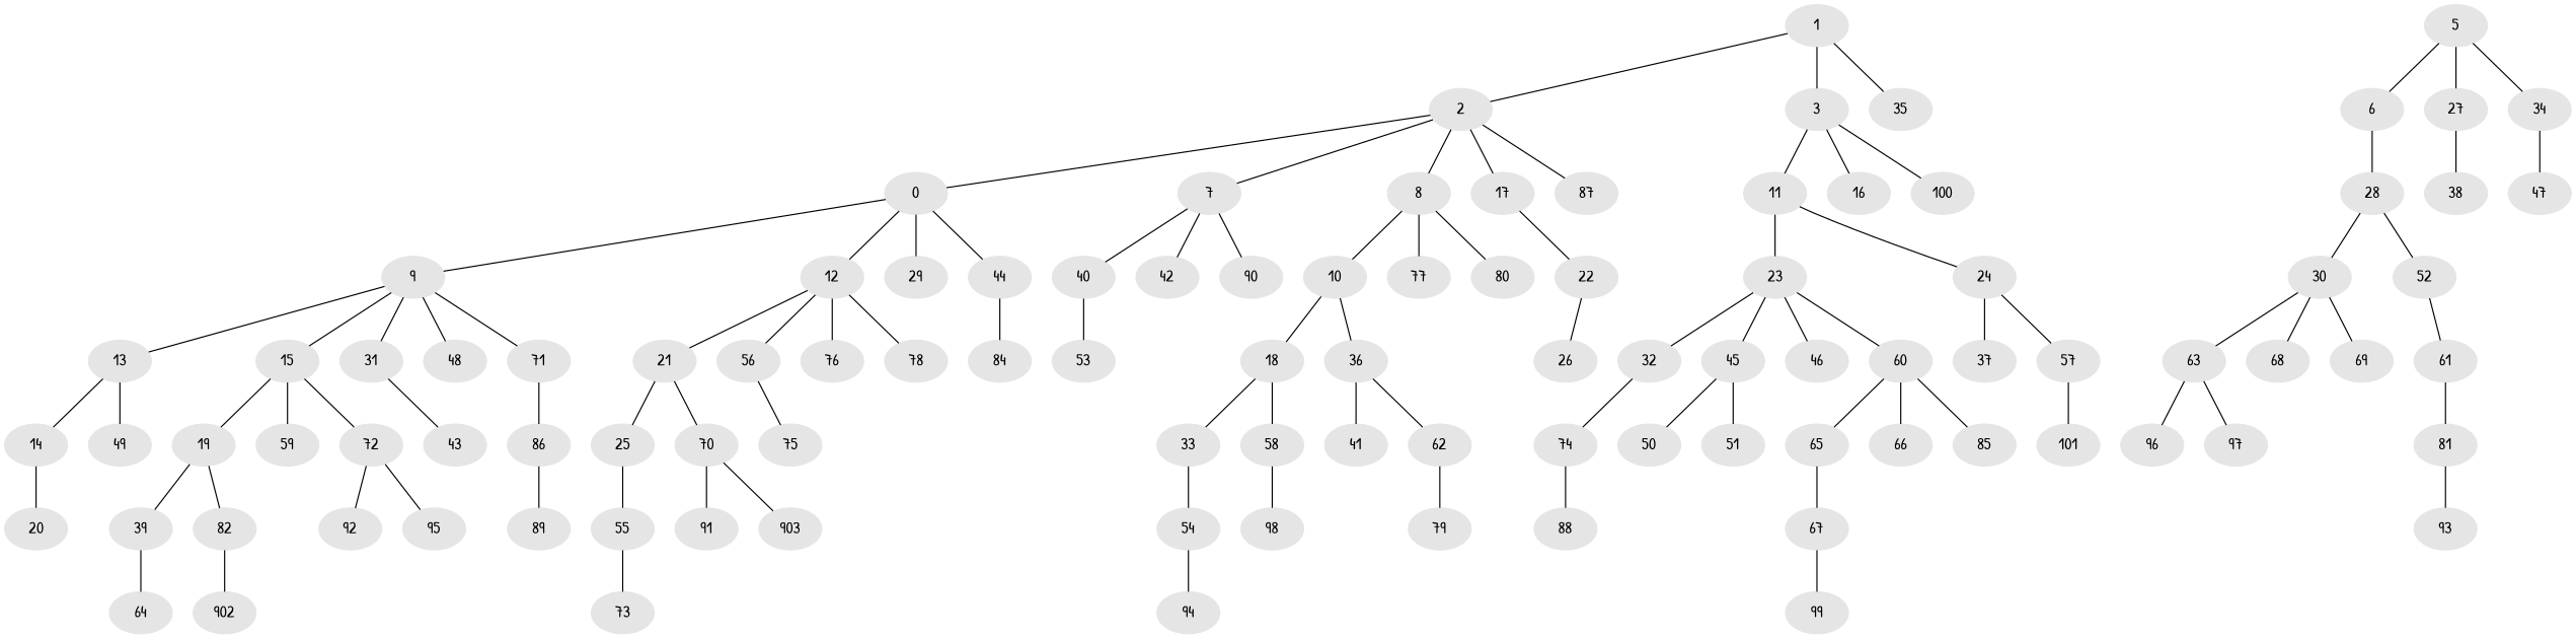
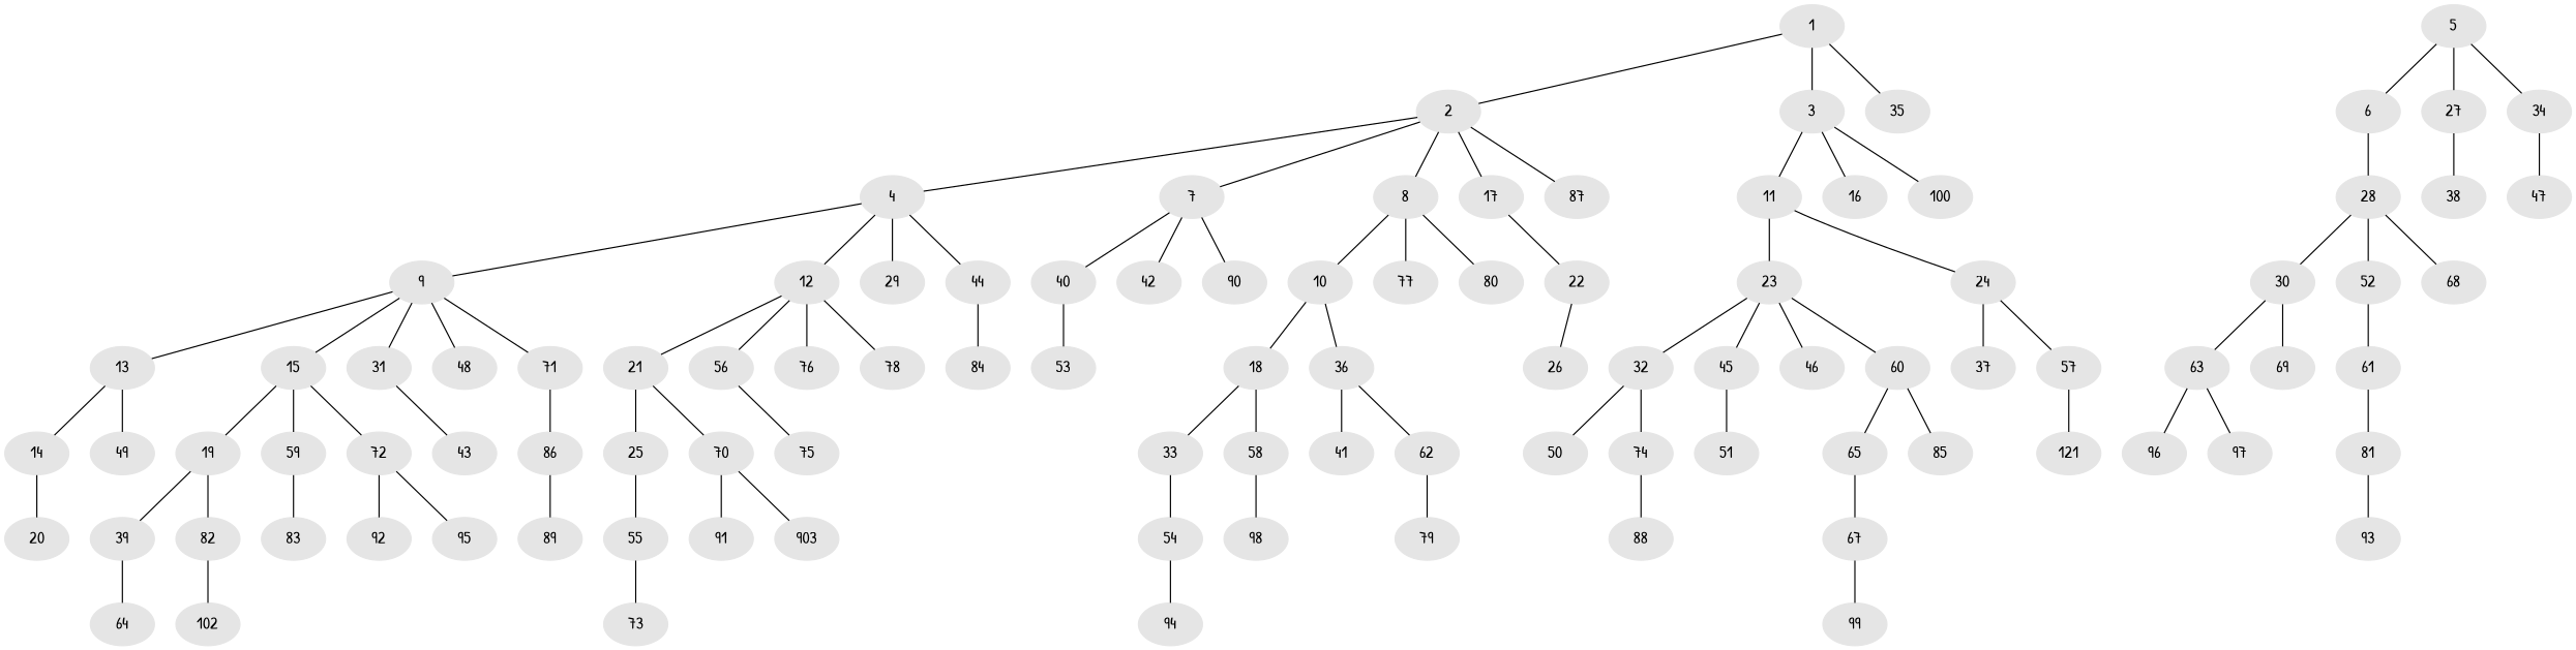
  graph {
    fontname="Patrick Hand"
    node [color=gray90 fontname="Patrick Hand" style=filled]
    edge [fontname="Patrick Hand"]
    1
    2
    3
    35
-   4 [label=0]
+   4
    7
    8
    17
    87
    11
    16
    100
    9
    12
    29
    44
    5
    6
    27
    34
    40
    42
    90
    10
    77
    80
    22
    23
    24
    13
    15
    31
    48
    71
    21
    56
    76
    78
    84
    28
    38
    47
    30
    52
    53
    18
    36
    14
    49
    19
    59
    72
    43
    86
    33
    58
    41
    62
    32
    45
    46
    60
    37
    57
    25
    70
    75
    20
    39
    82
+   83
    92
    95
    26
    54
    98
    64
-   102 [label=902]
+   102
    55
    91
    n81 [label=903]
    50
    74
    51
    65
-   66
    85
-   101
+   101 [label=121]
    73
    63
    68
    69
    61
    96
    97
    88
    94
    79
    81
    67
    93
    99
    89
    1 -- 2
    1 -- 3
    1 -- 35
    2 -- 4
    2 -- 7
    2 -- 8
    2 -- 17
    2 -- 87
    3 -- 11
    3 -- 16
    3 -- 100
    4 -- 9
    4 -- 12
    4 -- 29
    4 -- 44
    7 -- 40
    7 -- 42
    7 -- 90
    8 -- 10
    8 -- 77
    8 -- 80
    17 -- 22
    11 -- 23
    11 -- 24
    9 -- 13
    9 -- 15
    9 -- 31
    9 -- 48
    9 -- 71
    12 -- 21
    12 -- 56
    12 -- 76
    12 -- 78
    44 -- 84
    5 -- 6
    5 -- 27
    5 -- 34
    6 -- 28
    27 -- 38
    34 -- 47
    40 -- 53
    10 -- 18
    10 -- 36
    22 -- 26
    23 -- 32
    23 -- 45
    23 -- 46
    23 -- 60
    24 -- 37
    24 -- 57
    13 -- 14
    13 -- 49
    15 -- 19
    15 -- 59
    15 -- 72
    31 -- 43
    71 -- 86
    21 -- 25
    21 -- 70
    56 -- 75
    28 -- 30
    28 -- 52
    30 -- 63
-   30 -- 68
+   28 -- 68
    30 -- 69
    52 -- 61
    18 -- 33
    18 -- 58
    36 -- 41
    36 -- 62
    14 -- 20
    19 -- 39
    19 -- 82
+   59 -- 83
    72 -- 92
    72 -- 95
    86 -- 89
    33 -- 54
    58 -- 98
    62 -- 79
-   45 -- 50
+   32 -- 50
    32 -- 74
    45 -- 51
    60 -- 65
-   60 -- 66
    60 -- 85
    57 -- 101
    25 -- 55
    70 -- 91
    70 -- n81
    39 -- 64
    82 -- 102
    54 -- 94
    55 -- 73
    74 -- 88
    65 -- 67
    63 -- 96
    63 -- 97
    61 -- 81
    81 -- 93
    67 -- 99
  }
